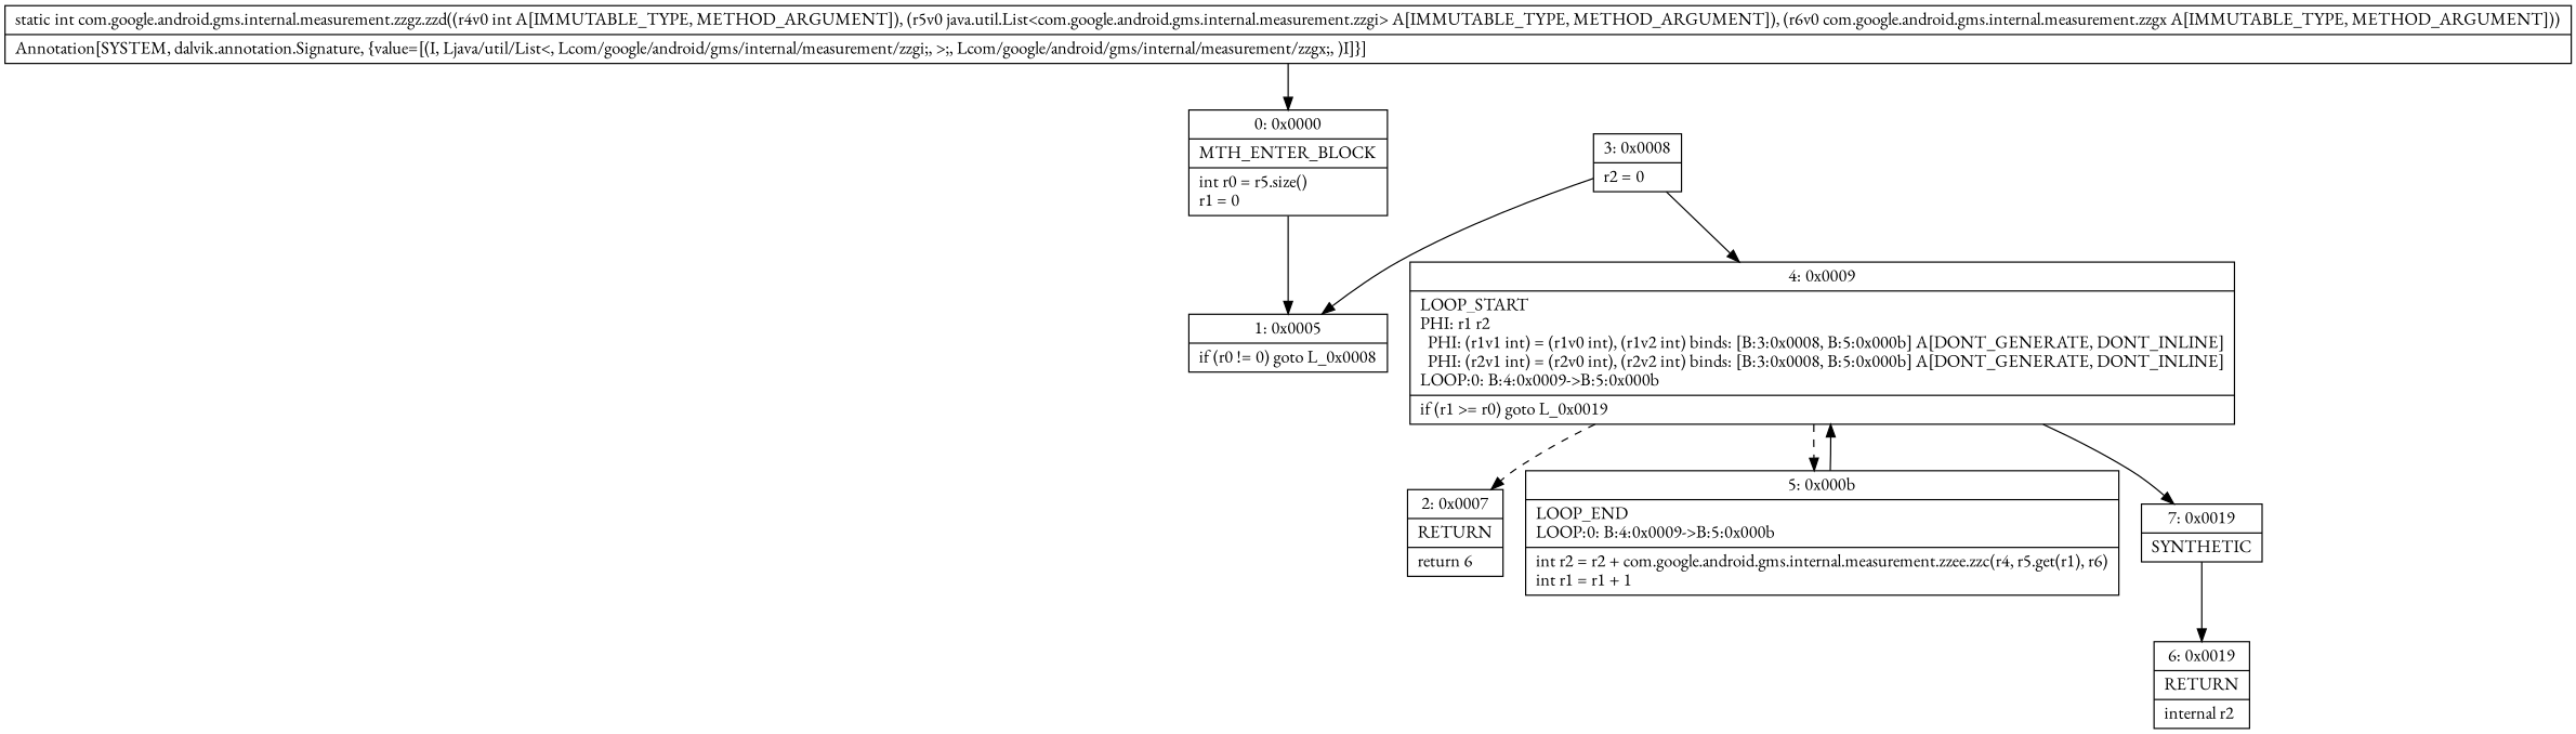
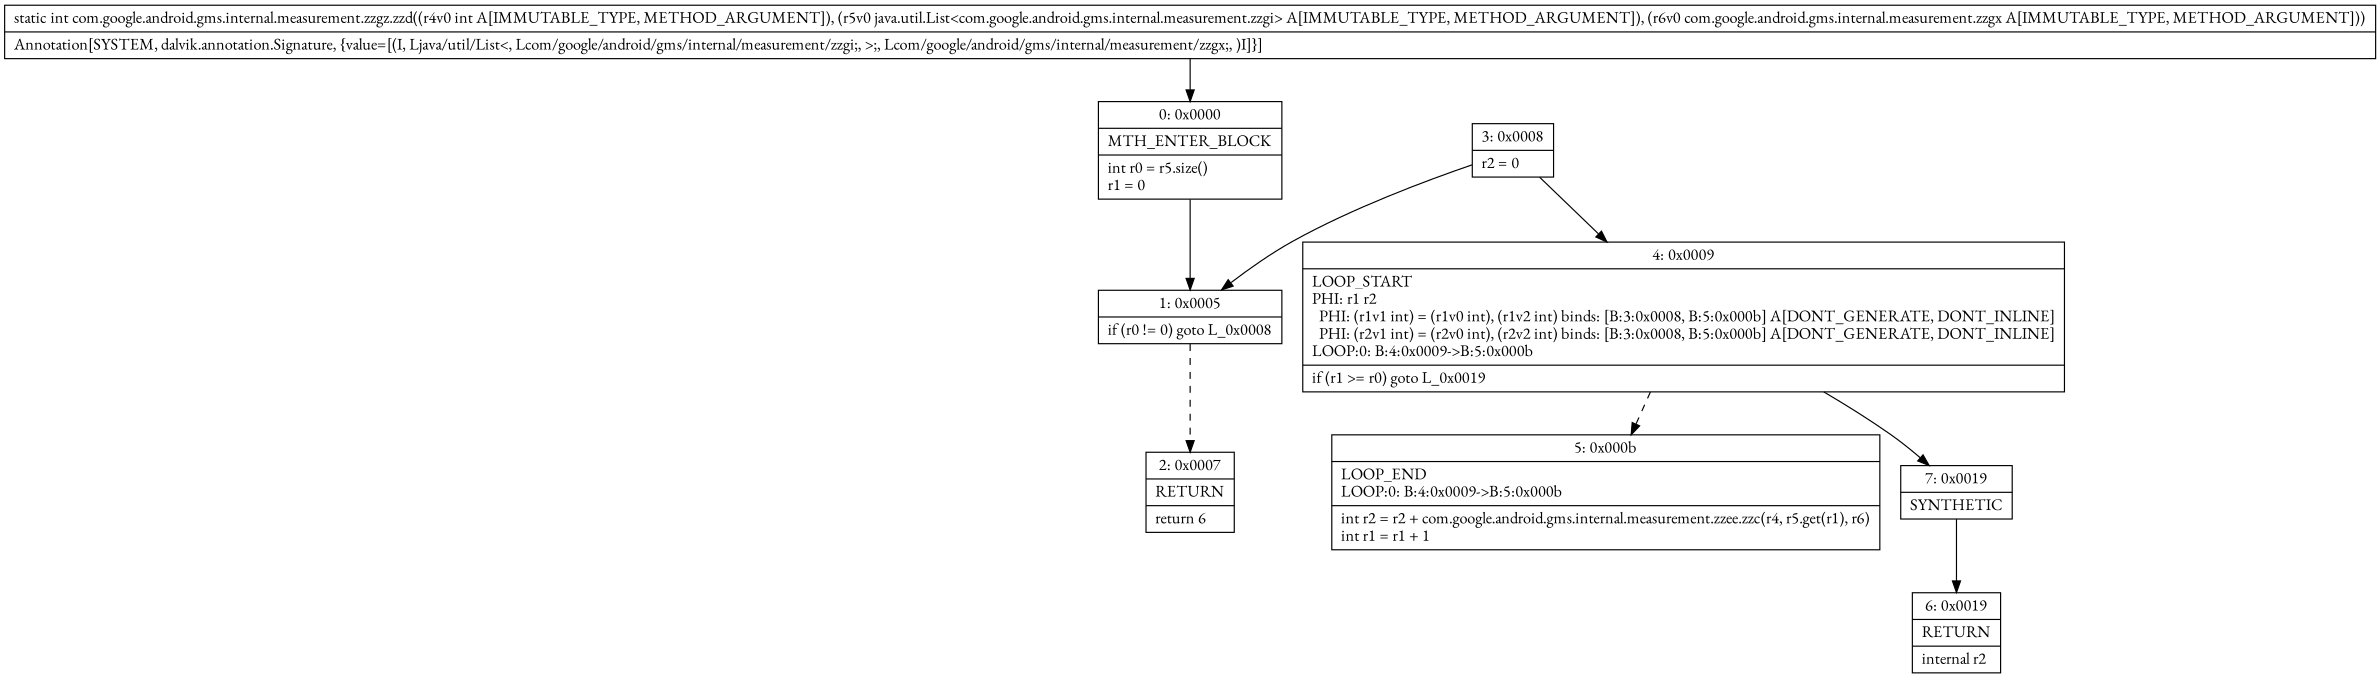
  digraph {
    fontname="EB Garamond"
    node [fontname="EB Garamond" shape=record]
    edge [fontname="EB Garamond"]
    n1 [label="{0\:\ 0x0000|MTH_ENTER_BLOCK\l|int r0 = r5.size()\lr1 = 0\l}"]
    n2 [label="{1\:\ 0x0005|if (r0 != 0) goto L_0x0008\l}"]
    n3 [label="{2\:\ 0x0007|RETURN\l|return 6\l}"]
    n4 [label="{3\:\ 0x0008|r2 = 0\l}"]
    n5 [label="{4\:\ 0x0009|LOOP_START\lPHI: r1 r2 \l  PHI: (r1v1 int) = (r1v0 int), (r1v2 int) binds: [B:3:0x0008, B:5:0x000b] A[DONT_GENERATE, DONT_INLINE]\l  PHI: (r2v1 int) = (r2v0 int), (r2v2 int) binds: [B:3:0x0008, B:5:0x000b] A[DONT_GENERATE, DONT_INLINE]\lLOOP:0: B:4:0x0009\-\>B:5:0x000b\l|if (r1 \>= r0) goto L_0x0019\l}"]
    n6 [label="{5\:\ 0x000b|LOOP_END\lLOOP:0: B:4:0x0009\-\>B:5:0x000b\l|int r2 = r2 + com.google.android.gms.internal.measurement.zzee.zzc(r4, r5.get(r1), r6)\lint r1 = r1 + 1\l}"]
    n7 [label="{7\:\ 0x0019|SYNTHETIC\l}"]
    n8 [label="{6\:\ 0x0019|RETURN\l|internal r2\l}"]
    n9 [label="{static int com.google.android.gms.internal.measurement.zzgz.zzd((r4v0 int A[IMMUTABLE_TYPE, METHOD_ARGUMENT]), (r5v0 java.util.List\<com.google.android.gms.internal.measurement.zzgi\> A[IMMUTABLE_TYPE, METHOD_ARGUMENT]), (r6v0 com.google.android.gms.internal.measurement.zzgx A[IMMUTABLE_TYPE, METHOD_ARGUMENT]))  | Annotation[SYSTEM, dalvik.annotation.Signature, \{value=[(I, Ljava\/util\/List\<, Lcom\/google\/android\/gms\/internal\/measurement\/zzgi;, \>;, Lcom\/google\/android\/gms\/internal\/measurement\/zzgx;, )I]\}]\l}"]
    n1 -> n2
-   n5 -> n3 [style=dashed]
+   n2 -> n3 [style=dashed]
    n4 -> n2
    n4 -> n5
    n5 -> n6 [style=dashed]
    n5 -> n7
-   n6 -> n5
    n7 -> n8
    n9 -> n1
  }
